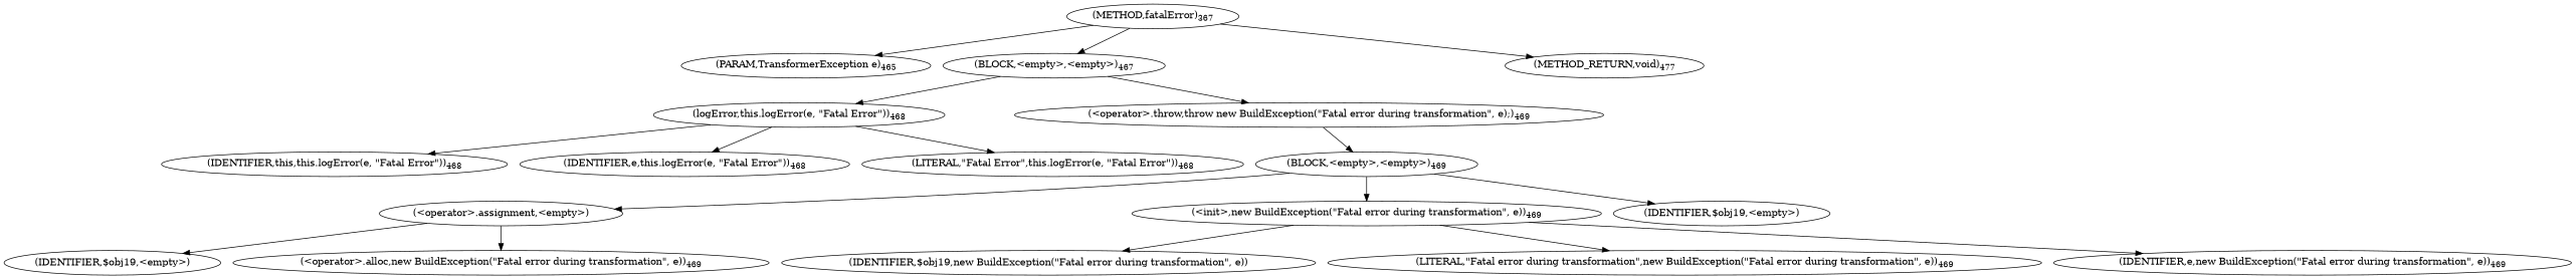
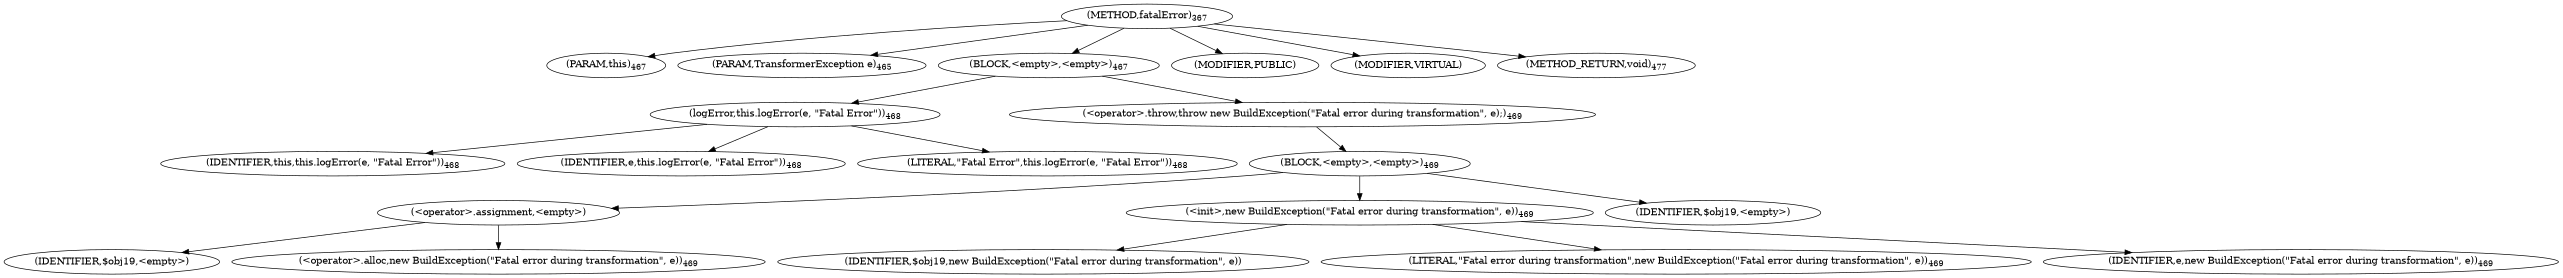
  digraph {
    n1 [label=<(METHOD,fatalError)<SUB>367</SUB>>]
+   n2 [label=<(PARAM,this)<SUB>467</SUB>>]
    n3 [label=<(PARAM,TransformerException e)<SUB>465</SUB>>]
    n4 [label=<(BLOCK,&lt;empty&gt;,&lt;empty&gt;)<SUB>467</SUB>>]
+   n5 [label=<(MODIFIER,PUBLIC)>]
+   n6 [label=<(MODIFIER,VIRTUAL)>]
    n7 [label=<(METHOD_RETURN,void)<SUB>477</SUB>>]
    n8 [label=<(logError,this.logError(e, &quot;Fatal Error&quot;))<SUB>468</SUB>>]
    n9 [label=<(&lt;operator&gt;.throw,throw new BuildException(&quot;Fatal error during transformation&quot;, e);)<SUB>469</SUB>>]
    n10 [label=<(IDENTIFIER,this,this.logError(e, &quot;Fatal Error&quot;))<SUB>468</SUB>>]
    n11 [label=<(IDENTIFIER,e,this.logError(e, &quot;Fatal Error&quot;))<SUB>468</SUB>>]
    n12 [label=<(LITERAL,&quot;Fatal Error&quot;,this.logError(e, &quot;Fatal Error&quot;))<SUB>468</SUB>>]
    n13 [label=<(BLOCK,&lt;empty&gt;,&lt;empty&gt;)<SUB>469</SUB>>]
    n14 [label=<(&lt;operator&gt;.assignment,&lt;empty&gt;)>]
    n15 [label=<(&lt;init&gt;,new BuildException(&quot;Fatal error during transformation&quot;, e))<SUB>469</SUB>>]
    n16 [label=<(IDENTIFIER,$obj19,&lt;empty&gt;)>]
    n17 [label=<(IDENTIFIER,$obj19,&lt;empty&gt;)>]
    n18 [label=<(&lt;operator&gt;.alloc,new BuildException(&quot;Fatal error during transformation&quot;, e))<SUB>469</SUB>>]
    n19 [label=<(IDENTIFIER,$obj19,new BuildException(&quot;Fatal error during transformation&quot;, e))>]
    n20 [label=<(LITERAL,&quot;Fatal error during transformation&quot;,new BuildException(&quot;Fatal error during transformation&quot;, e))<SUB>469</SUB>>]
    n21 [label=<(IDENTIFIER,e,new BuildException(&quot;Fatal error during transformation&quot;, e))<SUB>469</SUB>>]
+   n1 -> n2
    n1 -> n3
    n1 -> n4
+   n1 -> n5
+   n1 -> n6
    n1 -> n7
    n4 -> n8
    n4 -> n9
    n8 -> n10
    n8 -> n11
    n8 -> n12
    n9 -> n13
    n13 -> n14
    n13 -> n15
    n13 -> n16
    n14 -> n17
    n14 -> n18
    n15 -> n19
    n15 -> n20
    n15 -> n21
  }
